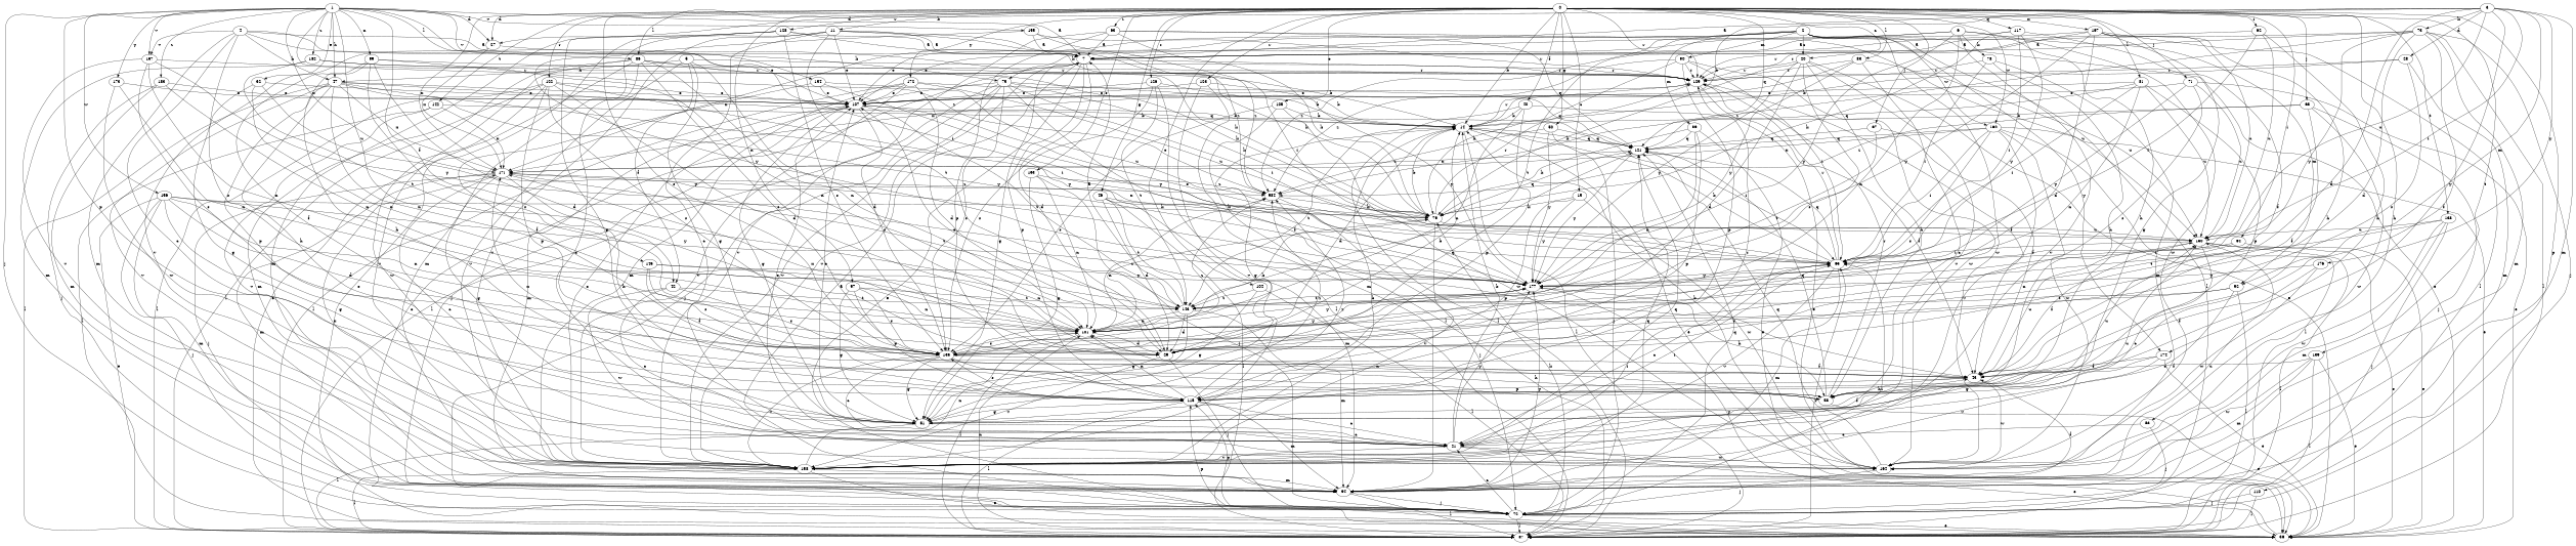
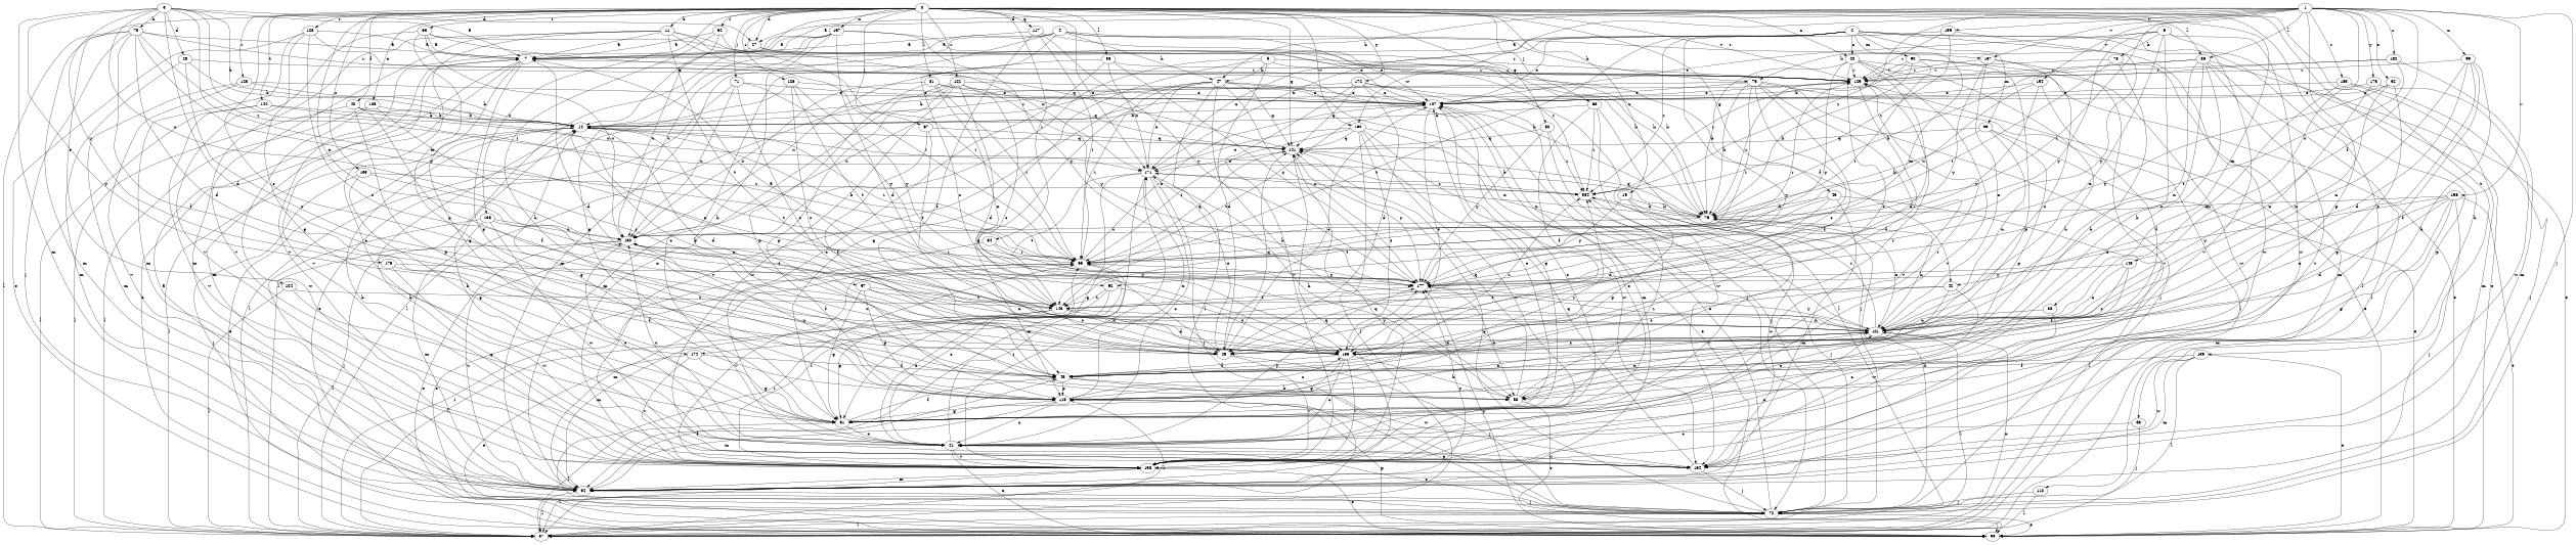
  strict digraph {
    fontname="DejaVu Serif"
    node [fontname="DejaVu Serif"]
    edge [fontname="DejaVu Serif"]
    0
    11
    14
    15
    20
    27
    40
    46
    50
    53
    62
    63
    64
    67
    68
    71
    81
    83
    86
+   88
    97
    104
    105
    110
    117
    121
    122
    123
    126
    128
    129
    133
    135
    138
    139
    142
    160
    167
    171
    172
    7
    65
    n43 [label=984]
    107
    143
    94
    21
    158
    36
    87
    29
    51
    115
    164
    177
    79
    58
    101
    43
    72
    150
    1
    32
    42
    n65 [label=47]
    99
    145
    154
    155
    156
    157
    173
    182
    183
    2
    89
    90
    92
    174
    3
    28
    73
    176
    4
    75
    5
    6
    78
    0 -> 11 [label=b]
    0 -> 14 [label=b]
    0 -> 15 [label=c]
    0 -> 20 [label=c]
    0 -> 27 [label=d]
    0 -> 40 [label=f]
    0 -> 46 [label=g]
    0 -> 50 [label=g]
    0 -> 53 [label=h]
    0 -> 62 [label=i]
    0 -> 63 [label=i]
    0 -> 64 [label=i]
    0 -> 67 [label=j]
    0 -> 68 [label=j]
    0 -> 71 [label=j]
    0 -> 81 [label=l]
    0 -> 83 [label=l]
    0 -> 86 [label=l]
+   0 -> 88 [label=m]
    0 -> 97 [label=n]
    0 -> 104 [label=o]
    0 -> 105 [label=o]
    0 -> 110 [label=p]
    0 -> 117 [label=q]
    0 -> 121 [label=q]
    0 -> 122 [label=r]
    0 -> 123 [label=r]
    0 -> 126 [label=r]
    0 -> 128 [label=r]
    0 -> 129 [label=r]
    0 -> 133 [label=s]
    0 -> 135 [label=s]
    0 -> 138 [label=t]
    0 -> 139 [label=t]
    0 -> 142 [label=t]
    0 -> 160 [label=w]
    0 -> 167 [label=x]
    0 -> 171 [label=x]
    0 -> 172 [label=y]
    11 -> 7 [label=a]
    11 -> 65 [label=i]
    11 -> n43 [label=z]
    11 -> 107 [label=o]
    11 -> 143 [label=t]
    11 -> 94 [label=m]
    11 -> 21 [label=c]
    11 -> 158 [label=v]
    14 -> 121 [label=q]
    14 -> 129 [label=r]
    14 -> 65 [label=i]
    14 -> 143 [label=t]
    14 -> 36 [label=e]
    14 -> 87 [label=l]
    14 -> 29 [label=d]
    14 -> 51 [label=g]
    15 -> 115 [label=p]
    15 -> 164 [label=w]
    15 -> 177 [label=y]
    15 -> 79 [label=k]
    20 -> 129 [label=r]
    20 -> 135 [label=s]
    20 -> 158 [label=v]
    20 -> 36 [label=e]
    20 -> 29 [label=d]
    20 -> 177 [label=y]
    20 -> 79 [label=k]
    20 -> 58 [label=h]
    27 -> 171 [label=x]
    27 -> 158 [label=v]
    27 -> 79 [label=k]
    40 -> 14 [label=b]
    40 -> 87 [label=l]
    40 -> 115 [label=p]
    40 -> 101 [label=n]
    40 -> 43 [label=f]
    46 -> 143 [label=t]
    46 -> 94 [label=m]
    46 -> 87 [label=l]
    46 -> 29 [label=d]
    46 -> 79 [label=k]
    50 -> 121 [label=q]
    50 -> n43 [label=z]
    50 -> 177 [label=y]
    50 -> 72 [label=j]
    53 -> 21 [label=c]
    53 -> 72 [label=j]
    62 -> 7 [label=a]
    62 -> 65 [label=i]
    62 -> 58 [label=h]
    62 -> 150 [label=u]
    63 -> 121 [label=q]
    63 -> 7 [label=a]
    63 -> 158 [label=v]
    63 -> 115 [label=p]
    63 -> 79 [label=k]
    63 -> 150 [label=u]
    64 -> 65 [label=i]
    64 -> 36 [label=e]
    64 -> 101 [label=n]
    67 -> 121 [label=q]
    67 -> 143 [label=t]
    67 -> 43 [label=f]
    68 -> 14 [label=b]
    68 -> n43 [label=z]
    68 -> 164 [label=w]
    68 -> 43 [label=f]
    68 -> 72 [label=j]
    71 -> 135 [label=s]
    71 -> 107 [label=o]
    71 -> 36 [label=e]
    71 -> 177 [label=y]
    71 -> 150 [label=u]
    81 -> 121 [label=q]
    81 -> 65 [label=i]
    81 -> 107 [label=o]
    81 -> 115 [label=p]
    81 -> 101 [label=n]
    81 -> 150 [label=u]
    83 -> 129 [label=r]
    83 -> 171 [label=x]
    83 -> 21 [label=c]
    83 -> 177 [label=y]
    83 -> 150 [label=u]
    86 -> 129 [label=r]
    86 -> 135 [label=s]
    86 -> 21 [label=c]
    86 -> 158 [label=v]
    86 -> 36 [label=e]
    86 -> 87 [label=l]
    86 -> 79 [label=k]
    86 -> 101 [label=n]
+   88 -> 21 [label=c]
+   88 -> 101 [label=n]
    97 -> 135 [label=s]
    97 -> 143 [label=t]
    97 -> 51 [label=g]
    97 -> 115 [label=p]
    97 -> 101 [label=n]
    104 -> 143 [label=t]
    104 -> 87 [label=l]
    104 -> 51 [label=g]
    105 -> 14 [label=b]
    105 -> 135 [label=s]
    105 -> 87 [label=l]
    105 -> 164 [label=w]
    110 -> 87 [label=l]
    110 -> 72 [label=j]
    117 -> 7 [label=a]
    117 -> 65 [label=i]
    117 -> 177 [label=y]
    117 -> 79 [label=k]
    117 -> 43 [label=f]
    121 -> 171 [label=x]
    121 -> 177 [label=y]
    122 -> 135 [label=s]
    122 -> 107 [label=o]
    122 -> 94 [label=m]
    122 -> 87 [label=l]
    122 -> 29 [label=d]
    122 -> 115 [label=p]
    122 -> 164 [label=w]
    122 -> 177 [label=y]
    123 -> 14 [label=b]
    123 -> 107 [label=o]
    123 -> 94 [label=m]
    123 -> 158 [label=v]
    126 -> 135 [label=s]
    126 -> 107 [label=o]
    126 -> 143 [label=t]
    126 -> 87 [label=l]
    126 -> 177 [label=y]
    128 -> 135 [label=s]
    128 -> 7 [label=a]
    128 -> 94 [label=m]
    128 -> 36 [label=e]
    128 -> 51 [label=g]
    128 -> 79 [label=k]
    129 -> 107 [label=o]
    129 -> 36 [label=e]
    129 -> 43 [label=f]
    133 -> n43 [label=z]
    133 -> 51 [label=g]
    133 -> 101 [label=n]
    133 -> 72 [label=j]
    135 -> n43 [label=z]
    135 -> 21 [label=c]
    135 -> 158 [label=v]
    135 -> 51 [label=g]
    135 -> 177 [label=y]
    135 -> 58 [label=h]
    135 -> 43 [label=f]
    138 -> 143 [label=t]
    138 -> 94 [label=m]
    138 -> 164 [label=w]
    138 -> 72 [label=j]
    138 -> 150 [label=u]
    139 -> 94 [label=m]
    139 -> 36 [label=e]
    139 -> 87 [label=l]
    139 -> 164 [label=w]
    139 -> 43 [label=f]
    142 -> 14 [label=b]
    142 -> 171 [label=x]
    142 -> 158 [label=v]
    142 -> 87 [label=l]
    160 -> 121 [label=q]
    160 -> 135 [label=s]
    160 -> 171 [label=x]
    160 -> 65 [label=i]
    160 -> 158 [label=v]
    160 -> 36 [label=e]
    160 -> 87 [label=l]
    160 -> 164 [label=w]
    167 -> 129 [label=r]
    167 -> 7 [label=a]
    167 -> 87 [label=l]
    167 -> 29 [label=d]
    167 -> 51 [label=g]
    167 -> 177 [label=y]
    167 -> 58 [label=h]
    167 -> 150 [label=u]
    171 -> n43 [label=z]
    171 -> 143 [label=t]
    171 -> 94 [label=m]
    171 -> 21 [label=c]
    171 -> 51 [label=g]
    171 -> 58 [label=h]
    171 -> 72 [label=j]
    172 -> 121 [label=q]
    172 -> 107 [label=o]
    172 -> 158 [label=v]
    172 -> 87 [label=l]
    172 -> 29 [label=d]
    172 -> 72 [label=j]
    172 -> 150 [label=u]
    7 -> 129 [label=r]
    7 -> 94 [label=m]
    7 -> 158 [label=v]
    7 -> 36 [label=e]
    7 -> 29 [label=d]
    7 -> 51 [label=g]
    7 -> 115 [label=p]
    65 -> 14 [label=b]
    65 -> 121 [label=q]
    65 -> 129 [label=r]
    65 -> 107 [label=o]
    65 -> 94 [label=m]
    65 -> 21 [label=c]
    65 -> 158 [label=v]
    65 -> 177 [label=y]
    n43 -> 79 [label=k]
    n43 -> 72 [label=j]
    107 -> 14 [label=b]
    107 -> 135 [label=s]
    107 -> 143 [label=t]
    107 -> 94 [label=m]
    107 -> 51 [label=g]
    143 -> 7 [label=a]
    143 -> 94 [label=m]
    143 -> 29 [label=d]
    143 -> 51 [label=g]
    143 -> 101 [label=n]
    94 -> 121 [label=q]
    94 -> 87 [label=l]
    94 -> 177 [label=y]
    94 -> 43 [label=f]
    94 -> 72 [label=j]
    94 -> 150 [label=u]
    21 -> 14 [label=b]
    21 -> 65 [label=i]
    21 -> 107 [label=o]
    21 -> 158 [label=v]
    21 -> 36 [label=e]
    21 -> 164 [label=w]
    21 -> 177 [label=y]
    21 -> 150 [label=u]
    158 -> 14 [label=b]
    158 -> 121 [label=q]
    158 -> 171 [label=x]
    158 -> 65 [label=i]
    158 -> 107 [label=o]
    158 -> 94 [label=m]
    158 -> 36 [label=e]
    158 -> 87 [label=l]
    158 -> 101 [label=n]
    36 -> 115 [label=p]
    36 -> 177 [label=y]
    87 -> 65 [label=i]
    87 -> 101 [label=n]
    29 -> 14 [label=b]
    29 -> 121 [label=q]
    29 -> 171 [label=x]
    29 -> 107 [label=o]
    29 -> 158 [label=v]
    29 -> 72 [label=j]
    51 -> 129 [label=r]
    51 -> n43 [label=z]
    51 -> 107 [label=o]
    51 -> 21 [label=c]
    51 -> 87 [label=l]
    51 -> 43 [label=f]
    115 -> 135 [label=s]
    115 -> 171 [label=x]
    115 -> n43 [label=z]
    115 -> 94 [label=m]
    115 -> 21 [label=c]
    115 -> 87 [label=l]
    115 -> 51 [label=g]
    115 -> 101 [label=n]
    115 -> 150 [label=u]
    164 -> 14 [label=b]
    164 -> 121 [label=q]
    164 -> 72 [label=j]
    177 -> 143 [label=t]
    177 -> 58 [label=h]
    79 -> 14 [label=b]
    79 -> 121 [label=q]
    79 -> 129 [label=r]
    79 -> 171 [label=x]
    79 -> 158 [label=v]
    79 -> 101 [label=n]
    79 -> 150 [label=u]
    58 -> 121 [label=q]
    58 -> 129 [label=r]
    58 -> 36 [label=e]
    58 -> 101 [label=n]
    101 -> 135 [label=s]
    101 -> n43 [label=z]
    101 -> 87 [label=l]
    101 -> 29 [label=d]
    101 -> 177 [label=y]
    101 -> 79 [label=k]
    43 -> 115 [label=p]
    43 -> 164 [label=w]
    43 -> 58 [label=h]
    43 -> 150 [label=u]
    72 -> 121 [label=q]
    72 -> 7 [label=a]
    72 -> 65 [label=i]
    72 -> 107 [label=o]
    72 -> 21 [label=c]
    72 -> 36 [label=e]
    72 -> 87 [label=l]
    72 -> 115 [label=p]
    72 -> 79 [label=k]
    150 -> 65 [label=i]
    150 -> 21 [label=c]
    150 -> 36 [label=e]
    150 -> 87 [label=l]
    150 -> 43 [label=f]
    1 -> 27 [label=d]
    1 -> 86 [label=l]
    1 -> 171 [label=x]
    1 -> 7 [label=a]
    1 -> 65 [label=i]
    1 -> n43 [label=z]
    1 -> 115 [label=p]
    1 -> 72 [label=j]
    1 -> 32 [label=e]
    1 -> 42 [label=f]
    1 -> n65 [label=h]
    1 -> 99 [label=n]
    1 -> 145 [label=u]
    1 -> 154 [label=v]
    1 -> 155 [label=v]
-   1 -> 156 [label=w]
+   1 -> 156 [label=v]
    1 -> 157 [label=v]
    1 -> 173 [label=y]
    1 -> 182 [label=z]
    1 -> 183 [label=z]
    32 -> 107 [label=o]
    32 -> 51 [label=g]
    32 -> 177 [label=y]
    32 -> 101 [label=n]
    42 -> 135 [label=s]
    42 -> 143 [label=t]
    42 -> 21 [label=c]
    42 -> 164 [label=w]
    n65 -> 121 [label=q]
    n65 -> 171 [label=x]
    n65 -> 65 [label=i]
    n65 -> 107 [label=o]
    n65 -> 158 [label=v]
    n65 -> 87 [label=l]
    n65 -> 115 [label=p]
    n65 -> 177 [label=y]
    n65 -> 58 [label=h]
    n65 -> 101 [label=n]
    99 -> 129 [label=r]
    99 -> 135 [label=s]
    99 -> 29 [label=d]
    99 -> 58 [label=h]
    99 -> 101 [label=n]
    99 -> 43 [label=f]
    145 -> 135 [label=s]
    145 -> 177 [label=y]
    145 -> 101 [label=n]
    145 -> 43 [label=f]
    154 -> 107 [label=o]
    154 -> 177 [label=y]
    154 -> 43 [label=f]
    154 -> 150 [label=u]
    155 -> 129 [label=r]
    155 -> 7 [label=a]
    155 -> n43 [label=z]
    155 -> 177 [label=y]
    156 -> 94 [label=m]
    156 -> 36 [label=e]
    156 -> 29 [label=d]
    156 -> 51 [label=g]
    156 -> 177 [label=y]
    156 -> 79 [label=k]
    156 -> 101 [label=n]
    156 -> 72 [label=j]
    157 -> 129 [label=r]
    157 -> 135 [label=s]
    157 -> 158 [label=v]
    157 -> 177 [label=y]
    157 -> 101 [label=n]
    173 -> 107 [label=o]
    173 -> 164 [label=w]
    173 -> 101 [label=n]
    182 -> 14 [label=b]
    182 -> 129 [label=r]
    182 -> 143 [label=t]
    182 -> 94 [label=m]
    183 -> 107 [label=o]
    183 -> 94 [label=m]
    183 -> 101 [label=n]
    183 -> 72 [label=j]
    2 -> 20 [label=c]
    2 -> 160 [label=w]
    2 -> 171 [label=x]
    2 -> n43 [label=z]
    2 -> 107 [label=o]
    2 -> 143 [label=t]
    2 -> 36 [label=e]
    2 -> 87 [label=l]
    2 -> 164 [label=w]
    2 -> 89 [label=m]
    2 -> 90 [label=m]
    2 -> 92 [label=m]
    2 -> 174 [label=y]
    89 -> 121 [label=q]
    89 -> 36 [label=e]
    89 -> 115 [label=p]
    89 -> 79 [label=k]
    89 -> 101 [label=n]
    90 -> 129 [label=r]
    90 -> 65 [label=i]
    90 -> n43 [label=z]
    90 -> 115 [label=p]
    90 -> 164 [label=w]
    90 -> 79 [label=k]
    92 -> 135 [label=s]
    92 -> 143 [label=t]
    92 -> 21 [label=c]
    92 -> 87 [label=l]
    174 -> 158 [label=v]
    174 -> 36 [label=e]
    174 -> 51 [label=g]
    174 -> 43 [label=f]
    3 -> 14 [label=b]
    3 -> 27 [label=d]
    3 -> 7 [label=a]
    3 -> 65 [label=i]
    3 -> 94 [label=m]
    3 -> 29 [label=d]
    3 -> 150 [label=u]
    3 -> 92 [label=m]
    3 -> 174 [label=y]
    3 -> 28 [label=d]
    3 -> 73 [label=k]
    3 -> 176 [label=y]
    28 -> 14 [label=b]
    28 -> 129 [label=r]
    28 -> 135 [label=s]
    28 -> 94 [label=m]
    73 -> 129 [label=r]
    73 -> 7 [label=a]
    73 -> n43 [label=z]
    73 -> 94 [label=m]
    73 -> 87 [label=l]
    73 -> 29 [label=d]
    73 -> 177 [label=y]
    73 -> 43 [label=f]
    73 -> 72 [label=j]
    176 -> 164 [label=w]
    176 -> 177 [label=y]
    176 -> 43 [label=f]
    4 -> 135 [label=s]
    4 -> 7 [label=a]
    4 -> 107 [label=o]
    4 -> 94 [label=m]
    4 -> 21 [label=c]
    4 -> n65 [label=h]
    4 -> 157 [label=v]
    4 -> 75 [label=k]
    75 -> 14 [label=b]
    75 -> 135 [label=s]
    75 -> 65 [label=i]
    75 -> 107 [label=o]
    75 -> 158 [label=v]
    75 -> 87 [label=l]
    75 -> 79 [label=k]
    75 -> 43 [label=f]
    75 -> 72 [label=j]
    5 -> 129 [label=r]
-   5 -> 158 [label=v]
+   5 -> 158 [label=n]
    5 -> 29 [label=d]
    5 -> 51 [label=g]
    5 -> 42 [label=f]
    5 -> n65 [label=h]
    6 -> 107 [label=o]
    6 -> 158 [label=v]
    6 -> 164 [label=w]
    6 -> 177 [label=y]
    6 -> 58 [label=h]
    6 -> 101 [label=n]
    6 -> 75 [label=k]
    6 -> 78 [label=k]
    78 -> 129 [label=r]
    78 -> 65 [label=i]
    78 -> 94 [label=m]
    78 -> 58 [label=h]
  }
